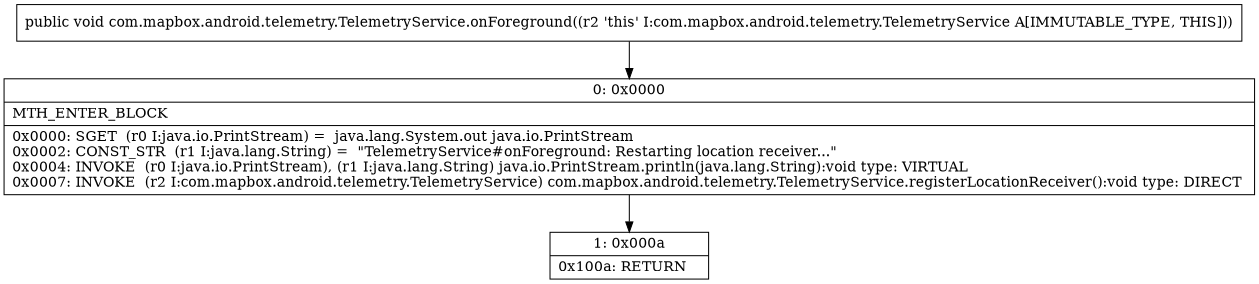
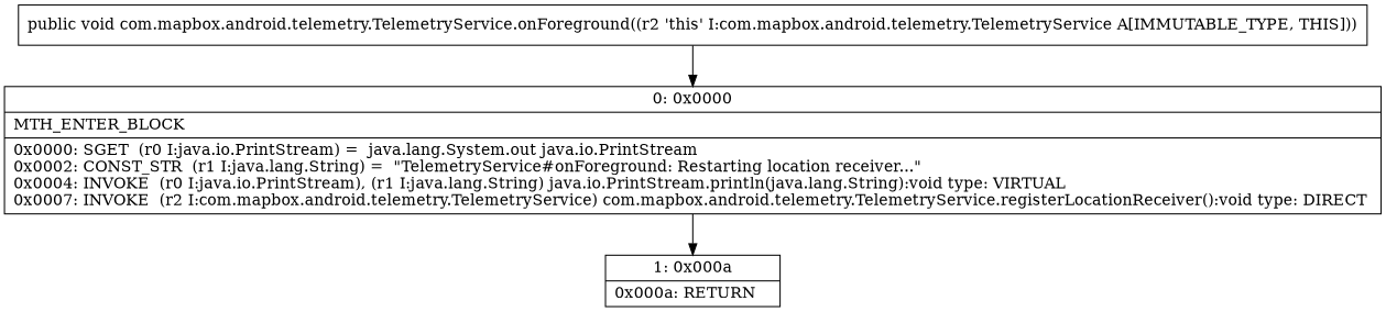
  digraph {
    node [shape=record]
    n1 [label="{0\:\ 0x0000|MTH_ENTER_BLOCK\l|0x0000: SGET  (r0 I:java.io.PrintStream) =  java.lang.System.out java.io.PrintStream \l0x0002: CONST_STR  (r1 I:java.lang.String) =  \"TelemetryService#onForeground: Restarting location receiver...\" \l0x0004: INVOKE  (r0 I:java.io.PrintStream), (r1 I:java.lang.String) java.io.PrintStream.println(java.lang.String):void type: VIRTUAL \l0x0007: INVOKE  (r2 I:com.mapbox.android.telemetry.TelemetryService) com.mapbox.android.telemetry.TelemetryService.registerLocationReceiver():void type: DIRECT \l}"]
-   n2 [label="{1\:\ 0x000a|0x100a: RETURN   \l}"]
+   n2 [label="{1\:\ 0x000a|0x000a: RETURN   \l}"]
    n3 [label="{public void com.mapbox.android.telemetry.TelemetryService.onForeground((r2 'this' I:com.mapbox.android.telemetry.TelemetryService A[IMMUTABLE_TYPE, THIS])) }"]
    n1 -> n2
    n3 -> n1
  }
